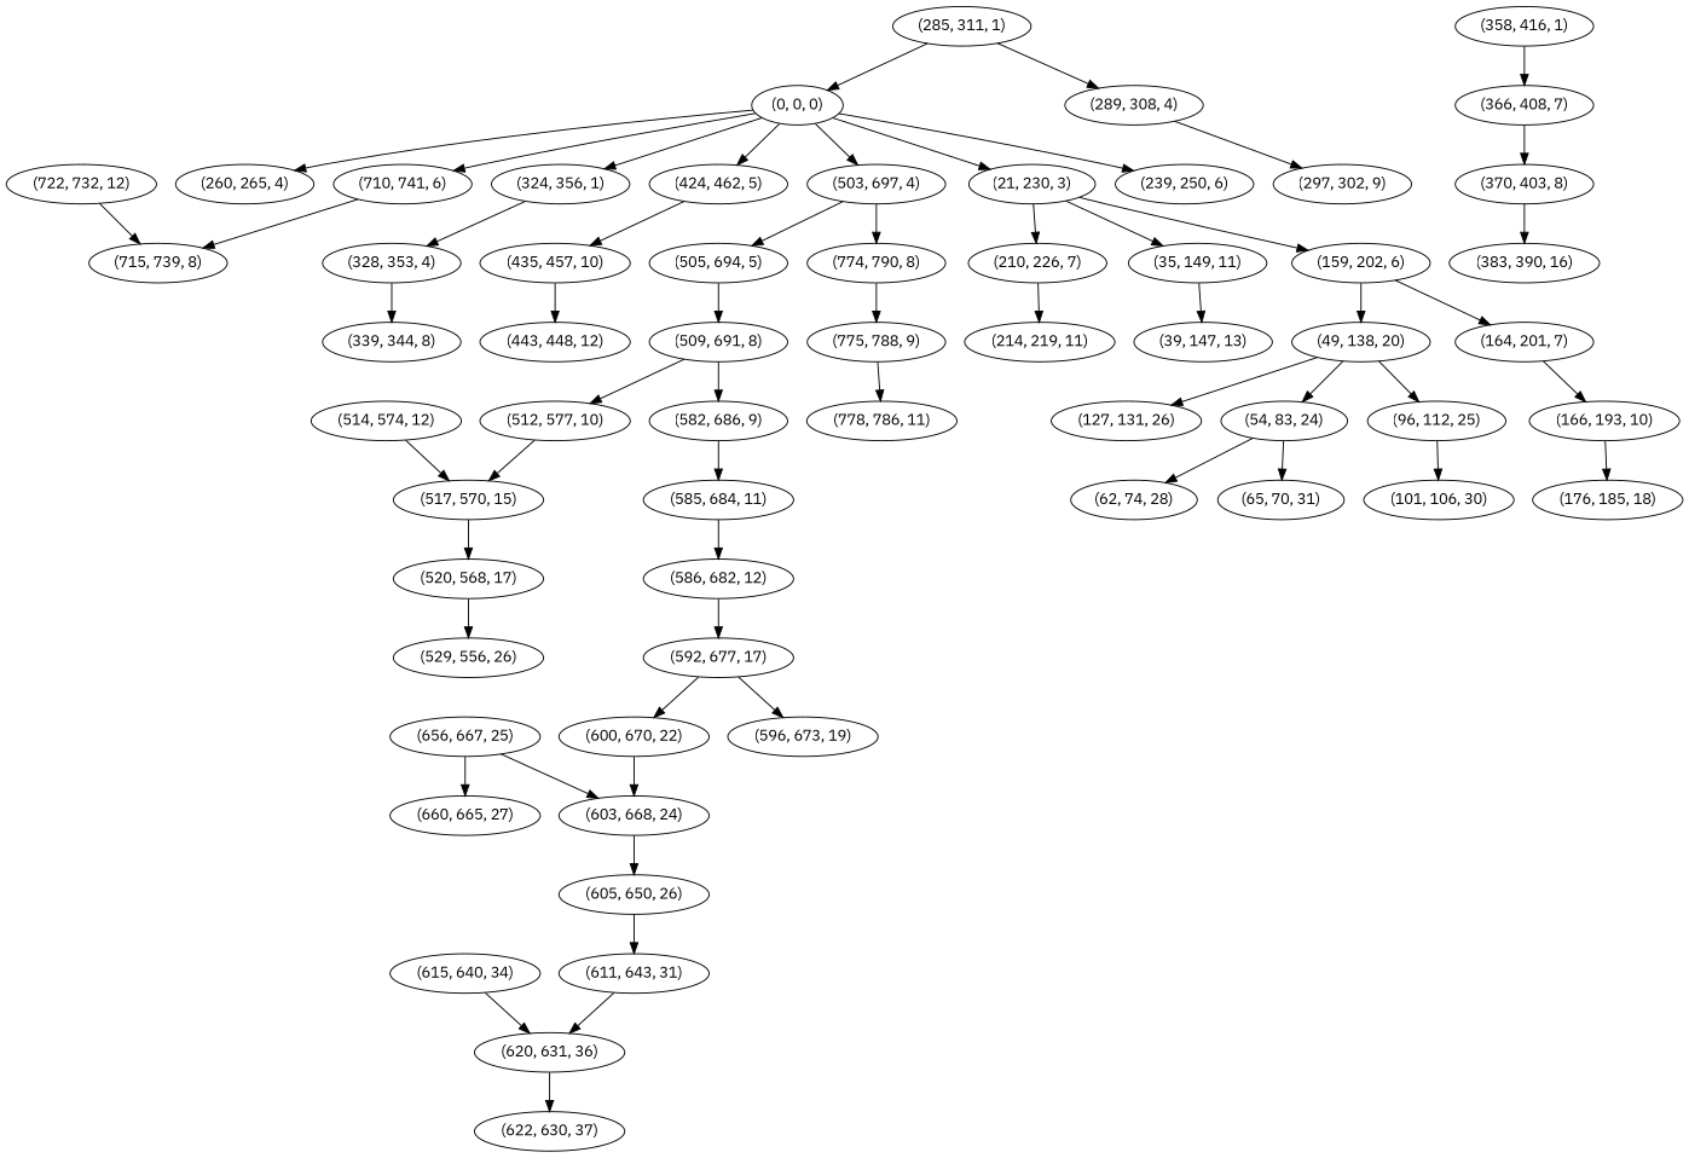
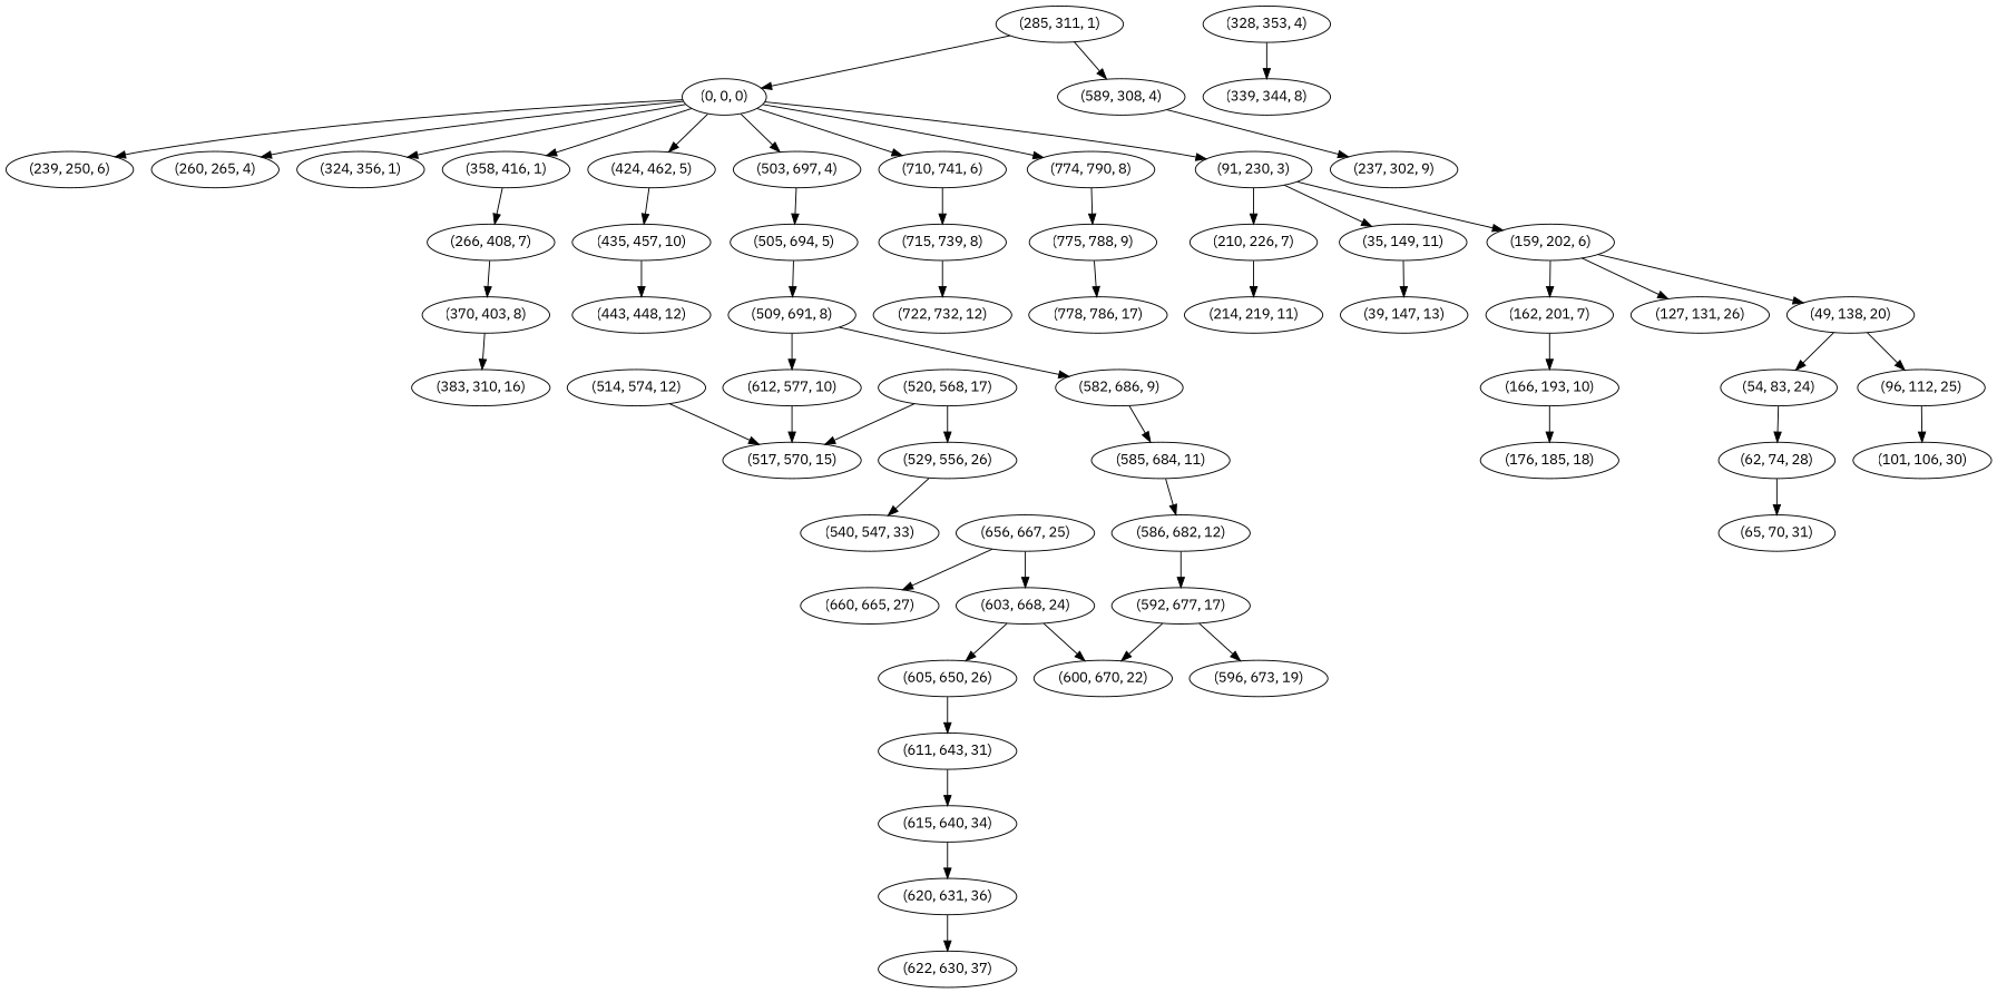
  digraph {
    fontname="IBM Plex Sans"
    node [fontname="IBM Plex Sans"]
    edge [fontname="IBM Plex Sans"]
    "(0, 0, 0)"
-   "(21, 230, 3)"
+   "(21, 230, 3)" [label="(91, 230, 3)"]
    "(239, 250, 6)"
    "(260, 265, 4)"
    "(324, 356, 1)"
    "(358, 416, 1)"
    "(424, 462, 5)"
    "(503, 697, 4)"
    "(710, 741, 6)"
    "(774, 790, 8)"
    "(35, 149, 11)"
    "(159, 202, 6)"
    "(210, 226, 7)"
    "(285, 311, 1)"
-   "(289, 308, 4)"
+   "(289, 308, 4)" [label="(589, 308, 4)"]
    "(328, 353, 4)"
-   "(366, 408, 7)"
+   "(366, 408, 7)" [label="(266, 408, 7)"]
    "(435, 457, 10)"
    "(505, 694, 5)"
    "(715, 739, 8)"
    "(775, 788, 9)"
    "(39, 147, 13)"
    "(49, 138, 20)"
-   "(162, 201, 7)" [label="(164, 201, 7)"]
+   "(162, 201, 7)"
    "(214, 219, 11)"
    "(54, 83, 24)"
    "(96, 112, 25)"
    "(127, 131, 26)"
    "(62, 74, 28)"
    "(101, 106, 30)"
    "(65, 70, 31)"
    "(166, 193, 10)"
    "(176, 185, 18)"
-   "(297, 302, 9)"
+   "(297, 302, 9)" [label="(237, 302, 9)"]
    "(339, 344, 8)"
    "(370, 403, 8)"
-   "(383, 390, 16)"
+   "(383, 390, 16)" [label="(383, 310, 16)"]
    "(443, 448, 12)"
    "(509, 691, 8)"
-   "(512, 577, 10)"
+   "(512, 577, 10)" [label="(612, 577, 10)"]
    "(582, 686, 9)"
    "(517, 570, 15)"
    "(585, 684, 11)"
    "(514, 574, 12)"
    "(520, 568, 17)"
    "(529, 556, 26)"
+   "(540, 547, 33)"
    "(586, 682, 12)"
    "(592, 677, 17)"
    "(596, 673, 19)"
    "(600, 670, 22)"
    "(603, 668, 24)"
    "(605, 650, 26)"
    "(611, 643, 31)"
    "(656, 667, 25)"
    "(660, 665, 27)"
    "(615, 640, 34)"
    "(620, 631, 36)"
    "(622, 630, 37)"
    "(722, 732, 12)"
-   "(778, 786, 11)"
+   "(778, 786, 11)" [label="(778, 786, 17)"]
    "(0, 0, 0)" -> "(21, 230, 3)"
    "(0, 0, 0)" -> "(239, 250, 6)"
    "(0, 0, 0)" -> "(260, 265, 4)"
    "(0, 0, 0)" -> "(324, 356, 1)"
+   "(0, 0, 0)" -> "(358, 416, 1)"
    "(0, 0, 0)" -> "(424, 462, 5)"
    "(0, 0, 0)" -> "(503, 697, 4)"
    "(0, 0, 0)" -> "(710, 741, 6)"
-   "(503, 697, 4)" -> "(774, 790, 8)"
+   "(0, 0, 0)" -> "(774, 790, 8)"
    "(21, 230, 3)" -> "(35, 149, 11)"
    "(21, 230, 3)" -> "(159, 202, 6)"
    "(21, 230, 3)" -> "(210, 226, 7)"
-   "(324, 356, 1)" -> "(328, 353, 4)"
    "(358, 416, 1)" -> "(366, 408, 7)"
    "(424, 462, 5)" -> "(435, 457, 10)"
    "(503, 697, 4)" -> "(505, 694, 5)"
    "(710, 741, 6)" -> "(715, 739, 8)"
    "(774, 790, 8)" -> "(775, 788, 9)"
    "(35, 149, 11)" -> "(39, 147, 13)"
    "(159, 202, 6)" -> "(49, 138, 20)"
    "(159, 202, 6)" -> "(162, 201, 7)"
    "(210, 226, 7)" -> "(214, 219, 11)"
    "(285, 311, 1)" -> "(0, 0, 0)"
    "(285, 311, 1)" -> "(289, 308, 4)"
    "(289, 308, 4)" -> "(297, 302, 9)"
    "(328, 353, 4)" -> "(339, 344, 8)"
    "(366, 408, 7)" -> "(370, 403, 8)"
    "(435, 457, 10)" -> "(443, 448, 12)"
    "(505, 694, 5)" -> "(509, 691, 8)"
-   "(722, 732, 12)" -> "(715, 739, 8)"
+   "(715, 739, 8)" -> "(722, 732, 12)"
    "(775, 788, 9)" -> "(778, 786, 11)"
    "(49, 138, 20)" -> "(54, 83, 24)"
    "(49, 138, 20)" -> "(96, 112, 25)"
-   "(49, 138, 20)" -> "(127, 131, 26)"
+   "(159, 202, 6)" -> "(127, 131, 26)"
    "(162, 201, 7)" -> "(166, 193, 10)"
    "(54, 83, 24)" -> "(62, 74, 28)"
    "(96, 112, 25)" -> "(101, 106, 30)"
-   "(54, 83, 24)" -> "(65, 70, 31)"
+   "(62, 74, 28)" -> "(65, 70, 31)"
    "(166, 193, 10)" -> "(176, 185, 18)"
    "(370, 403, 8)" -> "(383, 390, 16)"
    "(509, 691, 8)" -> "(512, 577, 10)"
    "(509, 691, 8)" -> "(582, 686, 9)"
    "(512, 577, 10)" -> "(517, 570, 15)"
    "(582, 686, 9)" -> "(585, 684, 11)"
-   "(517, 570, 15)" -> "(520, 568, 17)"
+   "(520, 568, 17)" -> "(517, 570, 15)"
    "(585, 684, 11)" -> "(586, 682, 12)"
    "(514, 574, 12)" -> "(517, 570, 15)"
    "(520, 568, 17)" -> "(529, 556, 26)"
+   "(529, 556, 26)" -> "(540, 547, 33)"
    "(586, 682, 12)" -> "(592, 677, 17)"
    "(592, 677, 17)" -> "(596, 673, 19)"
    "(592, 677, 17)" -> "(600, 670, 22)"
-   "(600, 670, 22)" -> "(603, 668, 24)"
+   "(603, 668, 24)" -> "(600, 670, 22)"
    "(603, 668, 24)" -> "(605, 650, 26)"
    "(605, 650, 26)" -> "(611, 643, 31)"
-   "(611, 643, 31)" -> "(620, 631, 36)"
+   "(611, 643, 31)" -> "(615, 640, 34)"
    "(656, 667, 25)" -> "(603, 668, 24)"
    "(656, 667, 25)" -> "(660, 665, 27)"
    "(615, 640, 34)" -> "(620, 631, 36)"
    "(620, 631, 36)" -> "(622, 630, 37)"
  }
